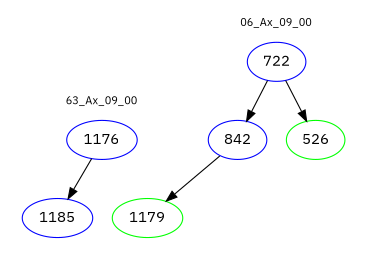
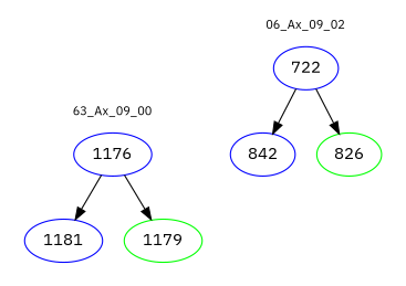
  digraph {
    fontname="IBM Plex Sans"
    node [color=blue fontname="IBM Plex Sans"]
    edge [color=black fontname="IBM Plex Sans"]
    n1 [label=1176]
-   n2 [label=1185]
+   n2 [label=1181]
    n3 [color=green label=1179]
    n4 [label=722]
    n5 [label=842]
-   n6 [color=green label=526]
+   n6 [color=green label=826]
    subgraph cluster_1 {
      color=white
      fontsize=10
      label="63_Ax_09_00"
      n1
      n2
      n3
    }
    subgraph cluster_2 {
      color=white
      fontsize=10
-     label="06_Ax_09_00"
+     label="06_Ax_09_02"
      n4
      n5
      n6
    }
    n1 -> n2
-   n5 -> n3
+   n1 -> n3
    n4 -> n5
    n4 -> n6
  }
